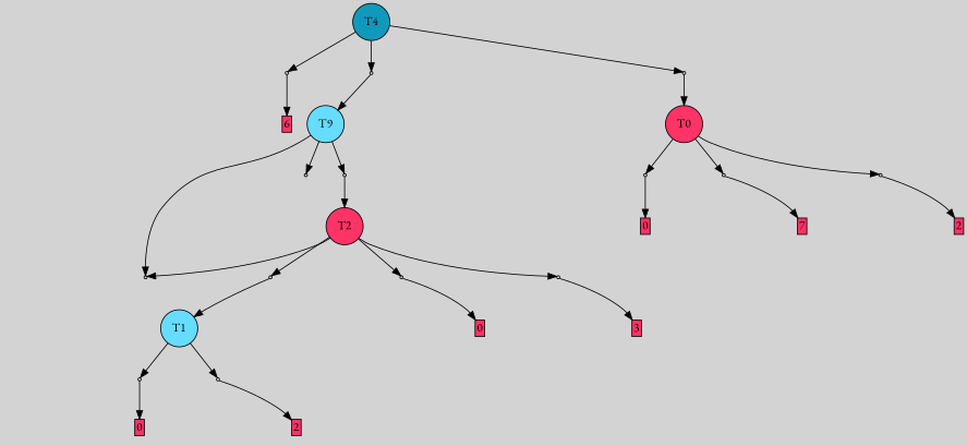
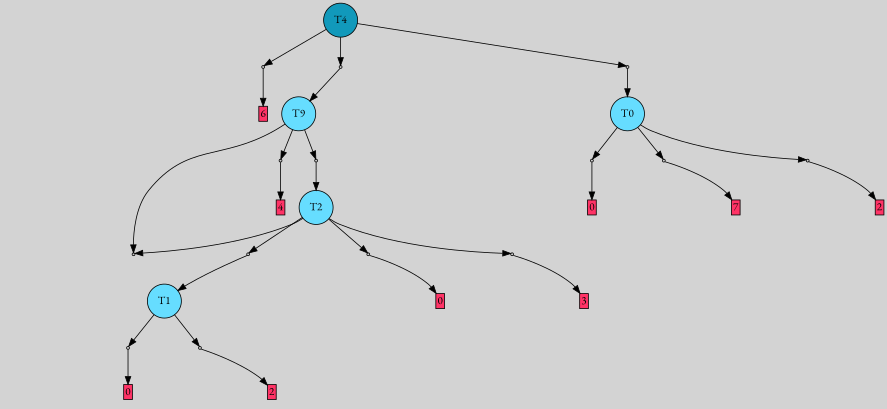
  digraph {
    bgcolor=lightgray
    fontname="EB Garamond"
    node [fontname="EB Garamond" shape=box style=filled]
    edge [fontname="EB Garamond"]
    T4 [fillcolor="#1199bb" shape=circle]
    P11 [fillcolor="#cccccc" shape=point]
    P12 [fillcolor="#cccccc" shape=point]
    P13 [fillcolor="#cccccc" shape=point]
-   T0 [fillcolor="#ff3366" shape=circle]
+   T0 [fillcolor="#66ddff" shape=circle]
    P0 [fillcolor="#cccccc" shape=point]
    P1 [fillcolor="#cccccc" shape=point]
    P2 [fillcolor="#cccccc" shape=point]
    n9 [label="0|0&3|5#1|4#2|5#2|2&#92;n" style=invis]
    n10 [fillcolor="#ff3366" height=0 label=0 margin=0.03 width=0]
    n11 [label="1|0&2|4#0|3#2|2#3|4&#92;n" style=invis]
    n12 [fillcolor="#ff3366" height=0 label=7 margin=0.03 width=0]
    n13 [label="4|0&1|2#2|2#1|6#3|5&#92;n" style=invis]
    n14 [fillcolor="#ff3366" height=0 label=2 margin=0.03 width=0]
    T1 [fillcolor="#66ddff" shape=circle]
    P3 [fillcolor="#cccccc" shape=point]
    P4 [fillcolor="#cccccc" shape=point]
    n18 [label="0|0&2|7#1|4#3|1#1|5&#92;n" style=invis]
    n19 [fillcolor="#ff3366" height=0 label=0 margin=0.03 width=0]
    n20 [label="4|0&1|2#2|2#1|6#3|5&#92;n" style=invis]
    n21 [fillcolor="#ff3366" height=0 label=2 margin=0.03 width=0]
-   T2 [fillcolor="#ff3366" shape=circle]
+   T2 [fillcolor="#66ddff" shape=circle]
    P5 [fillcolor="#cccccc" shape=point]
    P6 [fillcolor="#cccccc" shape=point]
    P7 [fillcolor="#cccccc" shape=point]
    P8 [fillcolor="#cccccc" shape=point]
    n27 [label="2|0&3|5#1|4#2|5#0|1&#92;n" style=invis]
    n28 [label="2|0&1|5#3|1#3|0#2|7&#92;n" style=invis]
    n29 [label="7|0&4|7#0|6#3|6#4|4&#92;n" style=invis]
    n30 [fillcolor="#ff3366" height=0 label=0 margin=0.03 width=0]
    n31 [label="3|0&1|1#3|4#0|4#4|3&#92;n" style=invis]
    n32 [fillcolor="#ff3366" height=0 label=3 margin=0.03 width=0]
    n33 [fillcolor="#66ddff" label=T9 shape=circle]
    P9 [fillcolor="#cccccc" shape=point]
    P10 [fillcolor="#cccccc" shape=point]
    n36 [label="2|0&2|6#2|4#3|0#0|1&#92;n" style=invis]
+   n37 [fillcolor="#ff3366" height=0 label=4 margin=0.03 width=0]
    n38 [label="1|0&4|6#2|6#4|7#2|0&#92;n" style=invis]
    n39 [label="2|7&3|2#1|3#0|5#3|6&#92;n0|0&0|7#2|5#0|1#0|1&#92;n" style=invis]
    n40 [fillcolor="#ff3366" height=0 label=6 margin=0.03 width=0]
    n41 [label="0|6&3|0#4|6#3|7#4|7&#92;n7|0&4|7#0|6#3|6#4|4&#92;n" style=invis]
    n42 [label="3|1&3|0#0|0#3|0#0|3&#92;n1|0&4|6#0|1#0|3#4|1&#92;n" style=invis]
    subgraph sub_1 {
      rank=same
      T4
    }
    T4 -> P11
    T4 -> P12
    T4 -> P13
    P11 -> n39 [style=invis]
    P11 -> n40
    P12 -> n33
    P12 -> n41 [style=invis]
    P13 -> T0
    P13 -> n42 [style=invis]
    T0 -> P0
    T0 -> P1
    T0 -> P2
    P0 -> n9 [style=invis]
    P0 -> n10
    P1 -> n11 [style=invis]
    P1 -> n12
    P2 -> n13 [style=invis]
    P2 -> n14
    T1 -> P3
    T1 -> P4
    P3 -> n18 [style=invis]
    P3 -> n19
    P4 -> n20 [style=invis]
    P4 -> n21
    T2 -> P5
    T2 -> P6
    T2 -> P7
    T2 -> P8
    P5 -> T1
    P5 -> n27 [style=invis]
    P6 -> n28 [style=invis]
    P7 -> n29 [style=invis]
    P7 -> n30
    P8 -> n31 [style=invis]
    P8 -> n32
    n33 -> P6
    n33 -> P9
    n33 -> P10
    P9 -> n36 [style=invis]
+   P9 -> n37
    P10 -> T2
    P10 -> n38 [style=invis]
  }
